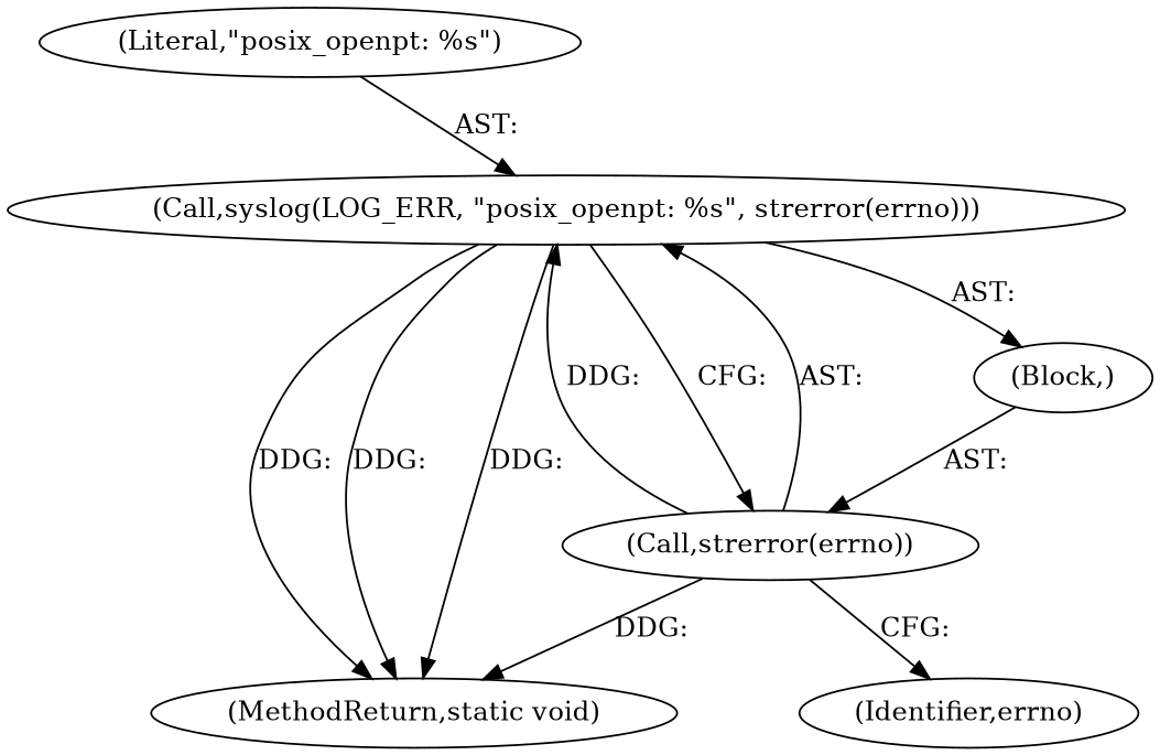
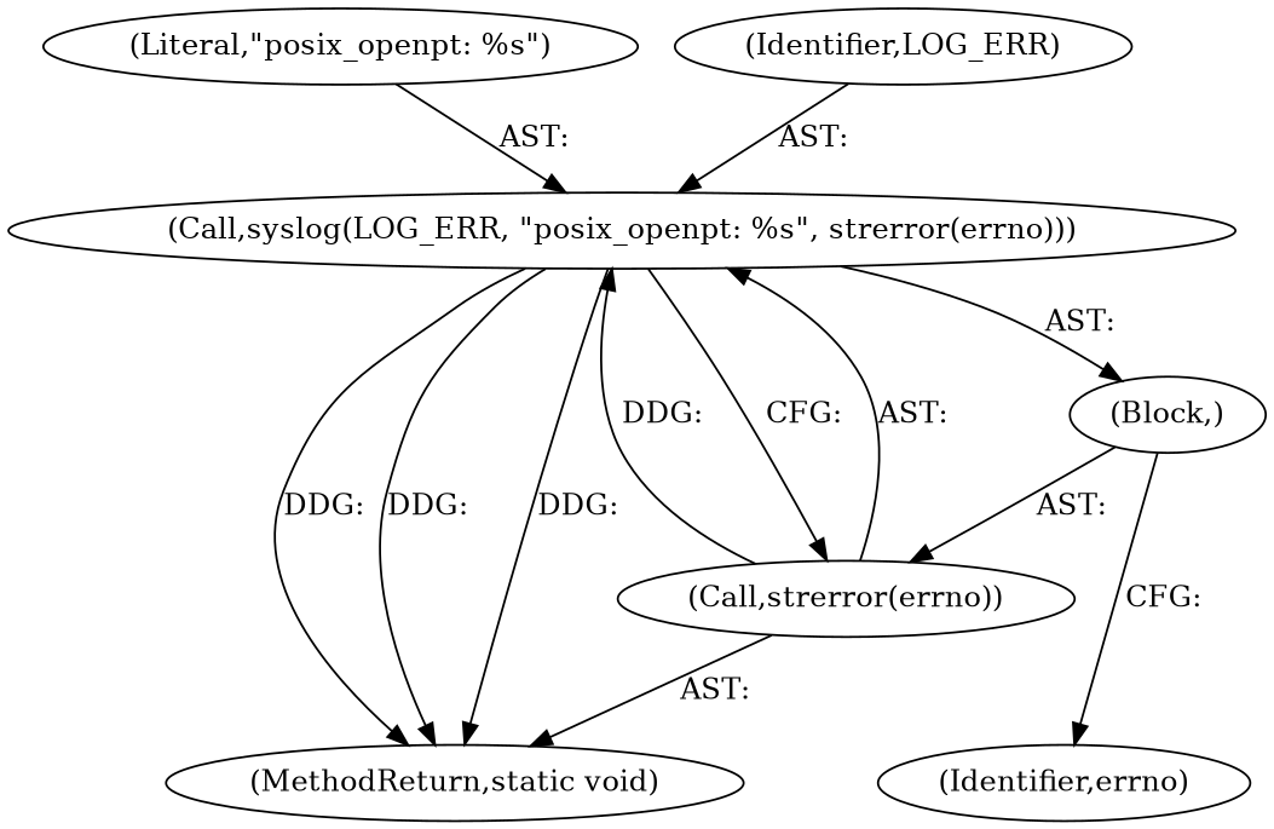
  digraph {
    n1 [label="(Call,syslog(LOG_ERR, \"posix_openpt: %s\", strerror(errno)))"]
    n2 [label="(Call,strerror(errno))"]
    n3 [label="(MethodReturn,static void)"]
    n4 [label="(Block,)"]
    n5 [label="(Identifier,errno)"]
    n6 [label="(Literal,\"posix_openpt: %s\")"]
+   n7 [label="(Identifier,LOG_ERR)"]
    n1 -> n2 [label="CFG: "]
    n1 -> n3 [label="DDG: "]
    n1 -> n3 [label="DDG: "]
    n1 -> n3 [label="DDG: "]
    n1 -> n4 [label="AST: "]
    n2 -> n1 [label="AST: "]
    n2 -> n1 [label="DDG: "]
-   n2 -> n3 [label="DDG: "]
-   n2 -> n5 [label="CFG: "]
+   n2 -> n3 [label="AST: "]
+   n4 -> n5 [label="CFG: "]
    n4 -> n2 [label="AST: "]
    n6 -> n1 [label="AST: "]
+   n7 -> n1 [label="AST: "]
  }
